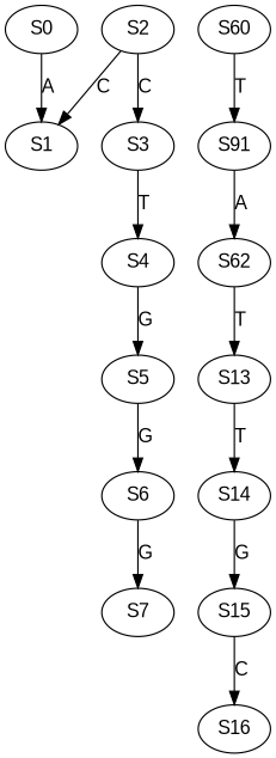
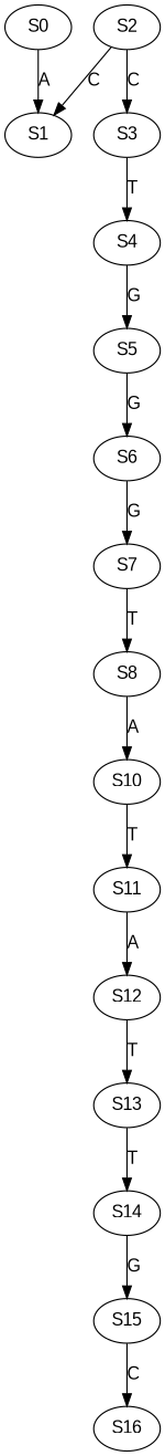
  strict digraph {
    fontname="Liberation Sans"
    node [fontname="Liberation Sans"]
    edge [fontname="Liberation Sans"]
    S0
    S1
    S2
    S3
    S4
    S5
    S6
    S7
-   S10 [label=S60]
-   S11 [label=S91]
-   S12 [label=S62]
+   S8
+   S10
+   S11
+   S12
    S13
    S14
    S15
    S16
    S0 -> S1 [label=A]
    S2 -> S1 [label=C]
    S2 -> S3 [label=C]
    S3 -> S4 [label=T]
    S4 -> S5 [label=G]
    S5 -> S6 [label=G]
    S6 -> S7 [label=G]
+   S7 -> S8 [label=T]
+   S8 -> S10 [label=A]
    S10 -> S11 [label=T]
    S11 -> S12 [label=A]
    S12 -> S13 [label=T]
    S13 -> S14 [label=T]
    S14 -> S15 [label=G]
    S15 -> S16 [label=C]
  }
